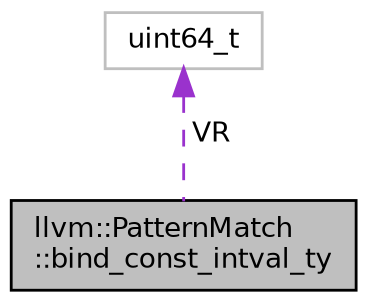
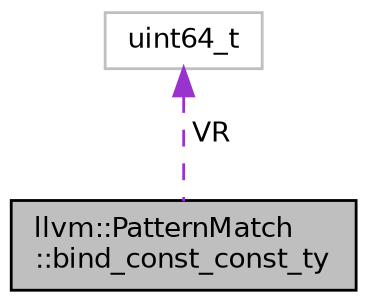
  digraph {
    node [fontname=Helvetica fontsize=10 shape=record]
-   n1 [color=black fillcolor=grey75 fontcolor=black height=0.2 label="llvm::PatternMatch\l::bind_const_intval_ty" style=filled width=0.4]
+   n1 [color=black fillcolor=grey75 fontcolor=black height=0.2 label="llvm::PatternMatch\l::bind_const_const_ty" style=filled width=0.4]
    n2 [color=grey75 height=0.2 label=uint64_t width=0.4]
    n2 -> n1 [color=darkorchid3 dir=back fontname=Helvetica fontsize=10 label=" VR" labelfontname=Helvetica labelfontsize=10 style=dashed]
  }
